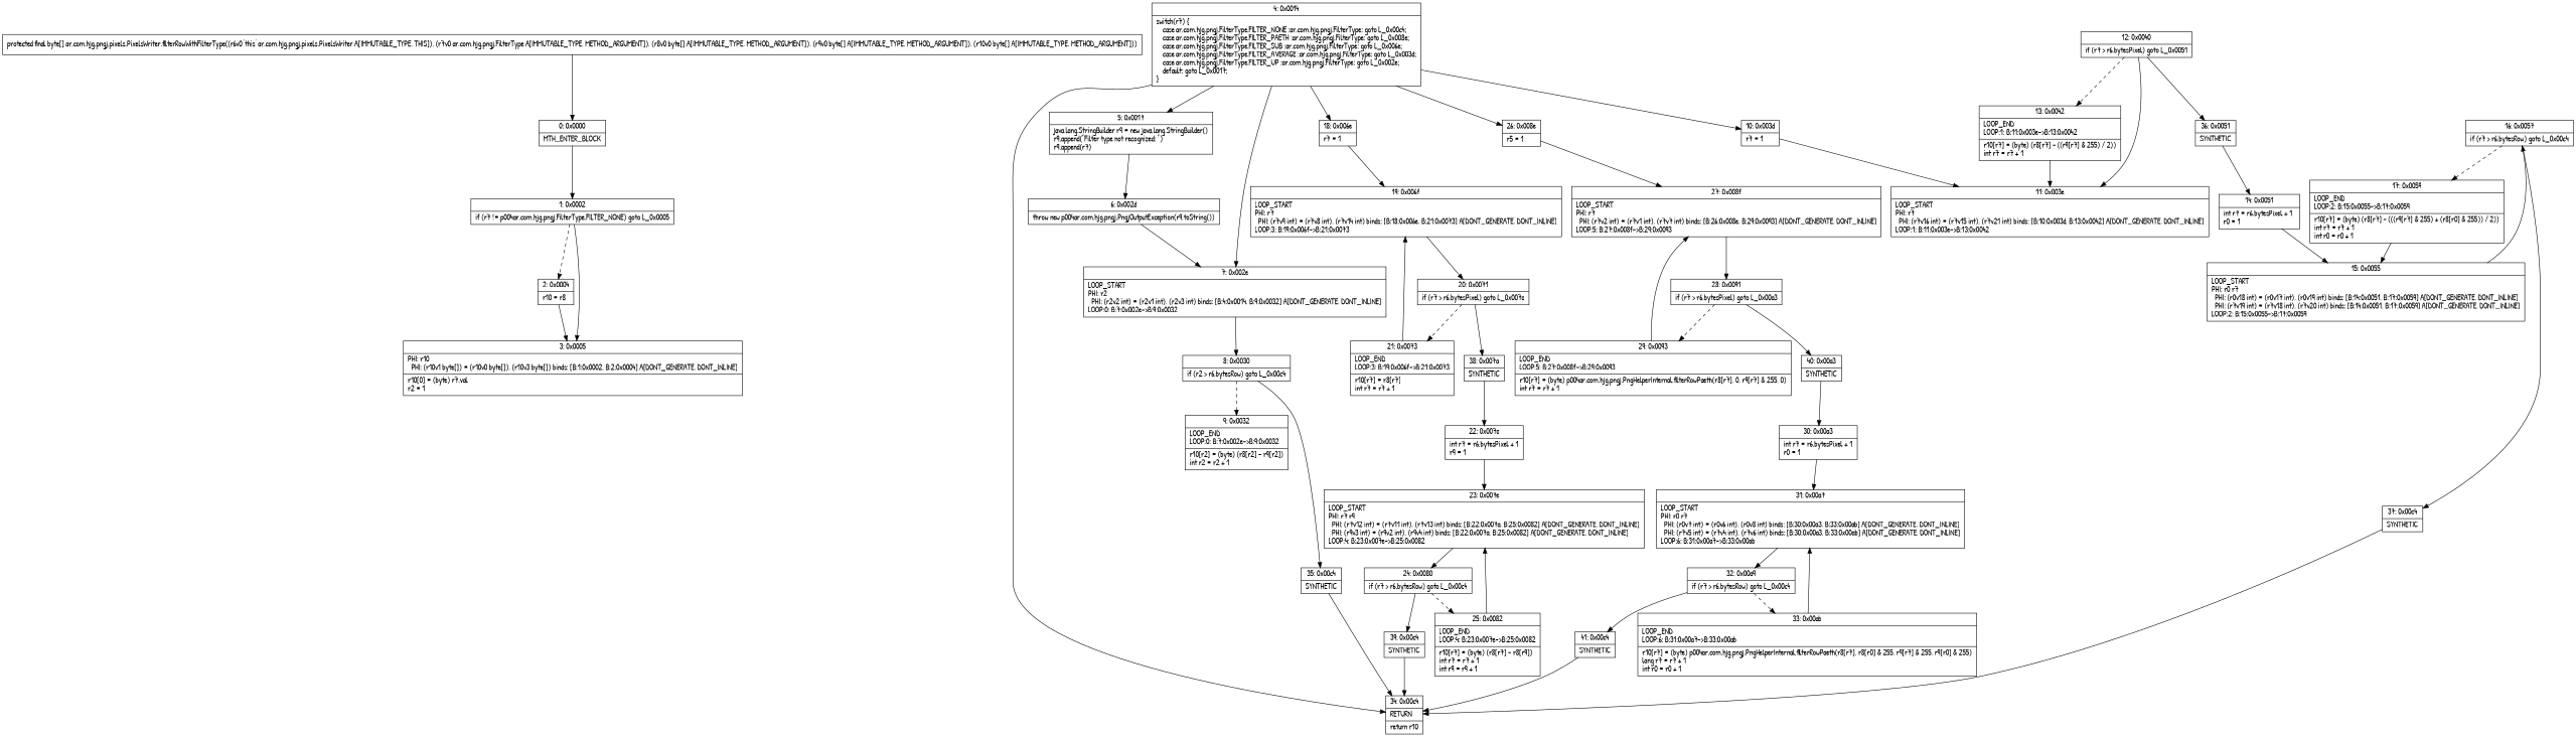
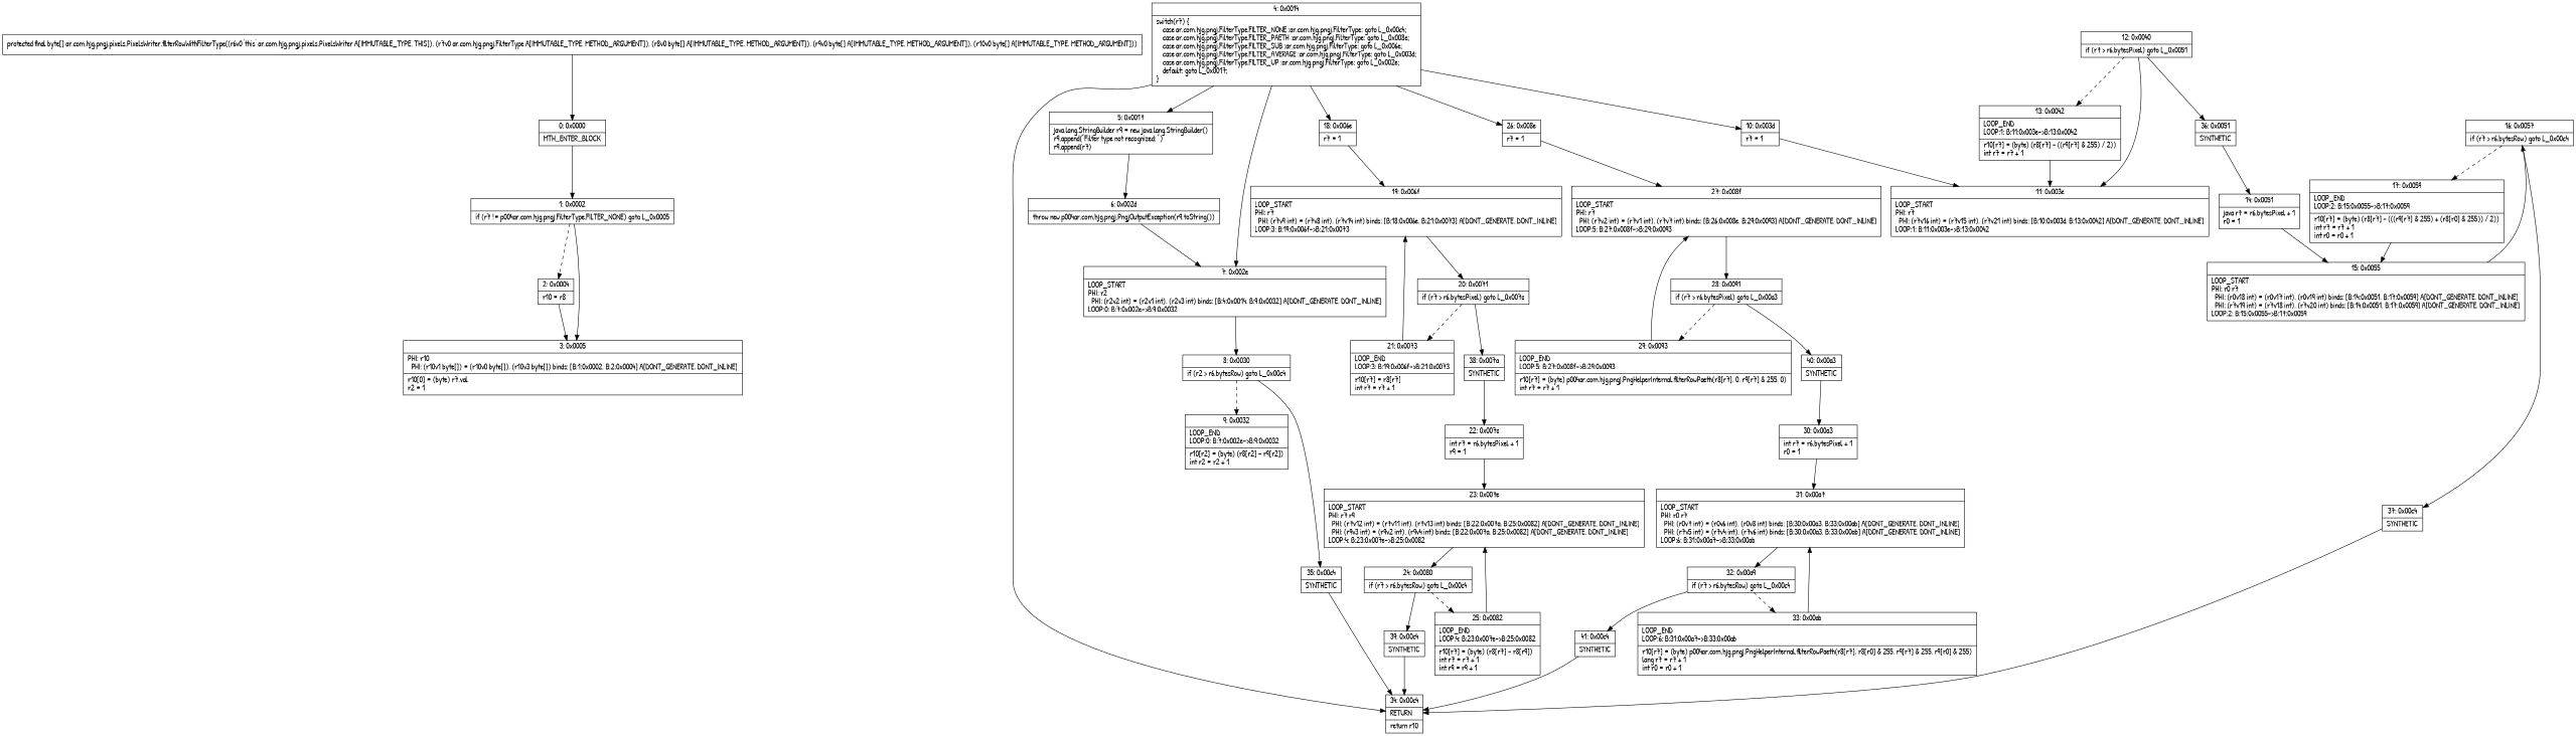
  digraph {
    fontname="Patrick Hand"
    node [fontname="Patrick Hand" shape=record]
    edge [fontname="Patrick Hand"]
    n1 [label="{0\:\ 0x0000|MTH_ENTER_BLOCK\l}"]
    n2 [label="{1\:\ 0x0002|if (r7 != p004ar.com.hjg.pngj.FilterType.FILTER_NONE) goto L_0x0005\l}"]
    n3 [label="{2\:\ 0x0004|r10 = r8\l}"]
    n4 [label="{3\:\ 0x0005|PHI: r10 \l  PHI: (r10v1 byte[]) = (r10v0 byte[]), (r10v3 byte[]) binds: [B:1:0x0002, B:2:0x0004] A[DONT_GENERATE, DONT_INLINE]\l|r10[0] = (byte) r7.val\lr2 = 1\l}"]
    n5 [label="{4\:\ 0x0014|switch(r7) \{\l    case ar.com.hjg.pngj.FilterType.FILTER_NONE :ar.com.hjg.pngj.FilterType: goto L_0x00c4;\l    case ar.com.hjg.pngj.FilterType.FILTER_PAETH :ar.com.hjg.pngj.FilterType: goto L_0x008e;\l    case ar.com.hjg.pngj.FilterType.FILTER_SUB :ar.com.hjg.pngj.FilterType: goto L_0x006e;\l    case ar.com.hjg.pngj.FilterType.FILTER_AVERAGE :ar.com.hjg.pngj.FilterType: goto L_0x003d;\l    case ar.com.hjg.pngj.FilterType.FILTER_UP :ar.com.hjg.pngj.FilterType: goto L_0x002e;\l    default: goto L_0x0017;\l\}\l}"]
    n6 [label="{5\:\ 0x0017|java.lang.StringBuilder r9 = new java.lang.StringBuilder()\lr9.append(\"Filter type not recognized: \")\lr9.append(r7)\l}"]
    n7 [label="{7\:\ 0x002e|LOOP_START\lPHI: r2 \l  PHI: (r2v2 int) = (r2v1 int), (r2v3 int) binds: [B:4:0x0014, B:9:0x0032] A[DONT_GENERATE, DONT_INLINE]\lLOOP:0: B:7:0x002e\-\>B:9:0x0032\l}"]
    n8 [label="{10\:\ 0x003d|r7 = 1\l}"]
    n9 [label="{18\:\ 0x006e|r7 = 1\l}"]
-   n10 [label="{26\:\ 0x008e|r5 = 1\l}"]
+   n10 [label="{26\:\ 0x008e|r7 = 1\l}"]
    n11 [label="{34\:\ 0x00c4|RETURN\l|return r10\l}"]
    n12 [label="{6\:\ 0x002d|throw new p004ar.com.hjg.pngj.PngjOutputException(r9.toString())\l}"]
    n13 [label="{8\:\ 0x0030|if (r2 \> r6.bytesRow) goto L_0x00c4\l}"]
    n14 [label="{11\:\ 0x003e|LOOP_START\lPHI: r7 \l  PHI: (r7v16 int) = (r7v15 int), (r7v21 int) binds: [B:10:0x003d, B:13:0x0042] A[DONT_GENERATE, DONT_INLINE]\lLOOP:1: B:11:0x003e\-\>B:13:0x0042\l}"]
    n15 [label="{19\:\ 0x006f|LOOP_START\lPHI: r7 \l  PHI: (r7v9 int) = (r7v8 int), (r7v14 int) binds: [B:18:0x006e, B:21:0x0073] A[DONT_GENERATE, DONT_INLINE]\lLOOP:3: B:19:0x006f\-\>B:21:0x0073\l}"]
    n16 [label="{27\:\ 0x008f|LOOP_START\lPHI: r7 \l  PHI: (r7v2 int) = (r7v1 int), (r7v7 int) binds: [B:26:0x008e, B:29:0x0093] A[DONT_GENERATE, DONT_INLINE]\lLOOP:5: B:27:0x008f\-\>B:29:0x0093\l}"]
    n17 [label="{9\:\ 0x0032|LOOP_END\lLOOP:0: B:7:0x002e\-\>B:9:0x0032\l|r10[r2] = (byte) (r8[r2] \- r9[r2])\lint r2 = r2 + 1\l}"]
    n18 [label="{35\:\ 0x00c4|SYNTHETIC\l}"]
    n19 [label="{12\:\ 0x0040|if (r7 \> r6.bytesPixel) goto L_0x0051\l}"]
    n20 [label="{13\:\ 0x0042|LOOP_END\lLOOP:1: B:11:0x003e\-\>B:13:0x0042\l|r10[r7] = (byte) (r8[r7] \- ((r9[r7] & 255) \/ 2))\lint r7 = r7 + 1\l}"]
    n21 [label="{36\:\ 0x0051|SYNTHETIC\l}"]
-   n22 [label="{14\:\ 0x0051|int r7 = r6.bytesPixel + 1\lr0 = 1\l}"]
+   n22 [label="{14\:\ 0x0051|java r7 = r6.bytesPixel + 1\lr0 = 1\l}"]
    n23 [label="{15\:\ 0x0055|LOOP_START\lPHI: r0 r7 \l  PHI: (r0v18 int) = (r0v17 int), (r0v19 int) binds: [B:14:0x0051, B:17:0x0059] A[DONT_GENERATE, DONT_INLINE]\l  PHI: (r7v19 int) = (r7v18 int), (r7v20 int) binds: [B:14:0x0051, B:17:0x0059] A[DONT_GENERATE, DONT_INLINE]\lLOOP:2: B:15:0x0055\-\>B:17:0x0059\l}"]
    n24 [label="{16\:\ 0x0057|if (r7 \> r6.bytesRow) goto L_0x00c4\l}"]
    n25 [label="{17\:\ 0x0059|LOOP_END\lLOOP:2: B:15:0x0055\-\>B:17:0x0059\l|r10[r7] = (byte) (r8[r7] \- (((r9[r7] & 255) + (r8[r0] & 255)) \/ 2))\lint r7 = r7 + 1\lint r0 = r0 + 1\l}"]
    n26 [label="{37\:\ 0x00c4|SYNTHETIC\l}"]
    n27 [label="{20\:\ 0x0071|if (r7 \> r6.bytesPixel) goto L_0x007a\l}"]
    n28 [label="{21\:\ 0x0073|LOOP_END\lLOOP:3: B:19:0x006f\-\>B:21:0x0073\l|r10[r7] = r8[r7]\lint r7 = r7 + 1\l}"]
    n29 [label="{38\:\ 0x007a|SYNTHETIC\l}"]
    n30 [label="{22\:\ 0x007a|int r7 = r6.bytesPixel + 1\lr9 = 1\l}"]
    n31 [label="{23\:\ 0x007e|LOOP_START\lPHI: r7 r9 \l  PHI: (r7v12 int) = (r7v11 int), (r7v13 int) binds: [B:22:0x007a, B:25:0x0082] A[DONT_GENERATE, DONT_INLINE]\l  PHI: (r9v3 int) = (r9v2 int), (r9v4 int) binds: [B:22:0x007a, B:25:0x0082] A[DONT_GENERATE, DONT_INLINE]\lLOOP:4: B:23:0x007e\-\>B:25:0x0082\l}"]
    n32 [label="{24\:\ 0x0080|if (r7 \> r6.bytesRow) goto L_0x00c4\l}"]
    n33 [label="{25\:\ 0x0082|LOOP_END\lLOOP:4: B:23:0x007e\-\>B:25:0x0082\l|r10[r7] = (byte) (r8[r7] \- r8[r9])\lint r7 = r7 + 1\lint r9 = r9 + 1\l}"]
    n34 [label="{39\:\ 0x00c4|SYNTHETIC\l}"]
    n35 [label="{28\:\ 0x0091|if (r7 \> r6.bytesPixel) goto L_0x00a3\l}"]
    n36 [label="{29\:\ 0x0093|LOOP_END\lLOOP:5: B:27:0x008f\-\>B:29:0x0093\l|r10[r7] = (byte) p004ar.com.hjg.pngj.PngHelperInternal.filterRowPaeth(r8[r7], 0, r9[r7] & 255, 0)\lint r7 = r7 + 1\l}"]
    n37 [label="{40\:\ 0x00a3|SYNTHETIC\l}"]
    n38 [label="{30\:\ 0x00a3|int r7 = r6.bytesPixel + 1\lr0 = 1\l}"]
    n39 [label="{31\:\ 0x00a7|LOOP_START\lPHI: r0 r7 \l  PHI: (r0v7 int) = (r0v6 int), (r0v8 int) binds: [B:30:0x00a3, B:33:0x00ab] A[DONT_GENERATE, DONT_INLINE]\l  PHI: (r7v5 int) = (r7v4 int), (r7v6 int) binds: [B:30:0x00a3, B:33:0x00ab] A[DONT_GENERATE, DONT_INLINE]\lLOOP:6: B:31:0x00a7\-\>B:33:0x00ab\l}"]
    n40 [label="{32\:\ 0x00a9|if (r7 \> r6.bytesRow) goto L_0x00c4\l}"]
    n41 [label="{33\:\ 0x00ab|LOOP_END\lLOOP:6: B:31:0x00a7\-\>B:33:0x00ab\l|r10[r7] = (byte) p004ar.com.hjg.pngj.PngHelperInternal.filterRowPaeth(r8[r7], r8[r0] & 255, r9[r7] & 255, r9[r0] & 255)\llang r7 = r7 + 1\lint r0 = r0 + 1\l}"]
    n42 [label="{41\:\ 0x00c4|SYNTHETIC\l}"]
    n43 [label="{protected final byte[] ar.com.hjg.pngj.pixels.PixelsWriter.filterRowWithFilterType((r6v0 'this' ar.com.hjg.pngj.pixels.PixelsWriter A[IMMUTABLE_TYPE, THIS]), (r7v0 ar.com.hjg.pngj.FilterType A[IMMUTABLE_TYPE, METHOD_ARGUMENT]), (r8v0 byte[] A[IMMUTABLE_TYPE, METHOD_ARGUMENT]), (r9v0 byte[] A[IMMUTABLE_TYPE, METHOD_ARGUMENT]), (r10v0 byte[] A[IMMUTABLE_TYPE, METHOD_ARGUMENT])) }"]
    n1 -> n2
    n2 -> n3 [style=dashed]
    n2 -> n4
    n3 -> n4
    n5 -> n6
    n5 -> n7
    n5 -> n8
    n5 -> n9
    n5 -> n10
    n5 -> n11
    n6 -> n12
    n7 -> n13
    n8 -> n14
    n9 -> n15
    n10 -> n16
    n12 -> n7
    n13 -> n17 [style=dashed]
    n13 -> n18
    n15 -> n27
    n16 -> n35
    n18 -> n11
    n19 -> n14
    n19 -> n20 [style=dashed]
    n19 -> n21
    n20 -> n14
    n21 -> n22
    n22 -> n23
    n23 -> n24
    n24 -> n25 [style=dashed]
    n24 -> n26
    n25 -> n23
    n26 -> n11
    n27 -> n28 [style=dashed]
    n27 -> n29
    n28 -> n15
    n29 -> n30
    n30 -> n31
    n31 -> n32
    n32 -> n33 [style=dashed]
    n32 -> n34
    n33 -> n31
    n34 -> n11
    n35 -> n36 [style=dashed]
    n35 -> n37
    n36 -> n16
    n37 -> n38
    n38 -> n39
    n39 -> n40
    n40 -> n41 [style=dashed]
    n40 -> n42
    n41 -> n39
    n42 -> n11
    n43 -> n1
  }
